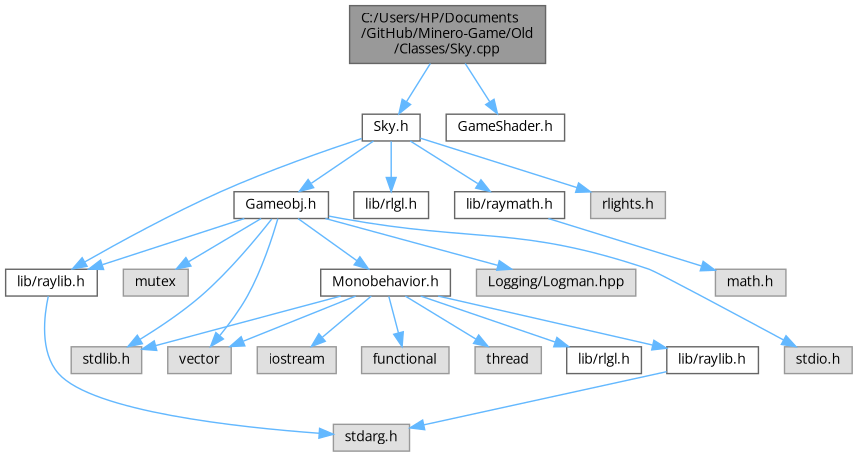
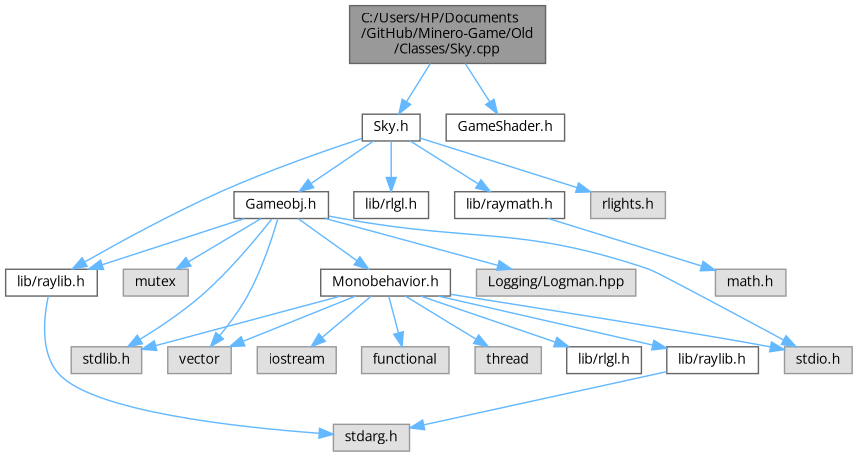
  digraph {
    fontname="Open Sans"
    node [color=grey60 fillcolor="#E0E0E0" fontname="Open Sans" fontsize=10 shape=box style=filled]
    edge [color=steelblue1 fontname="Open Sans" fontsize=10 labelfontname=Helvetica labelfontsize=10 style=solid]
    n1 [color=gray40 fillcolor=grey60 fontcolor=black height=0.2 label="C:/Users/HP/Documents\l/GitHub/Minero-Game/Old\l/Classes/Sky.cpp" width=0.4]
    n2 [color=grey40 fillcolor=white height=0.2 label="Sky.h" width=0.4]
    n3 [color=grey40 fillcolor=white height=0.2 label="GameShader.h" width=0.4]
    n4 [color=grey40 fillcolor=white height=0.2 label="lib/raylib.h" width=0.4]
    n5 [color=grey40 fillcolor=white height=0.2 label="lib/rlgl.h" width=0.4]
    n6 [color=grey40 fillcolor=white height=0.2 label="lib/raymath.h" width=0.4]
    n7 [color=grey40 fillcolor=white height=0.2 label="Gameobj.h" width=0.4]
    n8 [height=0.2 label="rlights.h" width=0.4]
    n9 [height=0.2 label="stdarg.h" width=0.4]
    n10 [height=0.2 label="math.h" width=0.4]
    n11 [color=grey40 fillcolor=white height=0.2 label="Monobehavior.h" width=0.4]
    n12 [height=0.2 label="stdio.h" width=0.4]
    n13 [height=0.2 label="stdlib.h" width=0.4]
    n14 [height=0.2 label=vector width=0.4]
    n15 [height=0.2 label="Logging/Logman.hpp" width=0.4]
    n16 [height=0.2 label=mutex width=0.4]
    n17 [height=0.2 label=thread width=0.4]
    n18 [color=grey40 fillcolor=white height=0.2 label="lib/raylib.h" width=0.4]
    n19 [color=grey40 fillcolor=white height=0.2 label="lib/rlgl.h" width=0.4]
    n20 [height=0.2 label=iostream width=0.4]
    n21 [height=0.2 label=functional width=0.4]
    n1 -> n2
    n1 -> n3
    n2 -> n4
    n2 -> n5
    n2 -> n6
    n2 -> n7
    n2 -> n8
    n4 -> n9
    n6 -> n10
    n7 -> n4
    n7 -> n11
    n7 -> n12
    n7 -> n13
    n7 -> n14
    n7 -> n15
    n7 -> n16
+   n11 -> n12
    n11 -> n13
    n11 -> n14
    n11 -> n17
    n11 -> n18
    n11 -> n19
    n11 -> n20
    n11 -> n21
    n18 -> n9
  }
